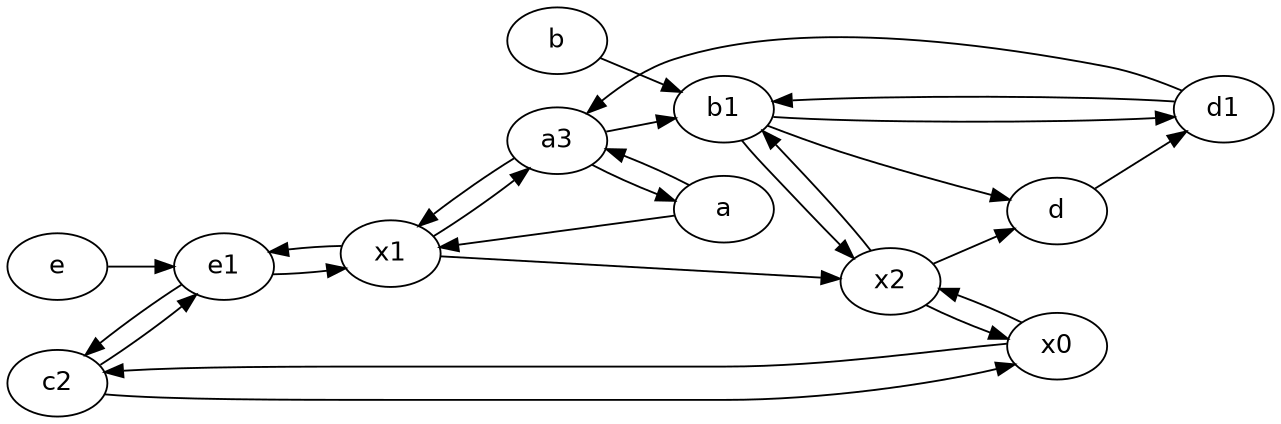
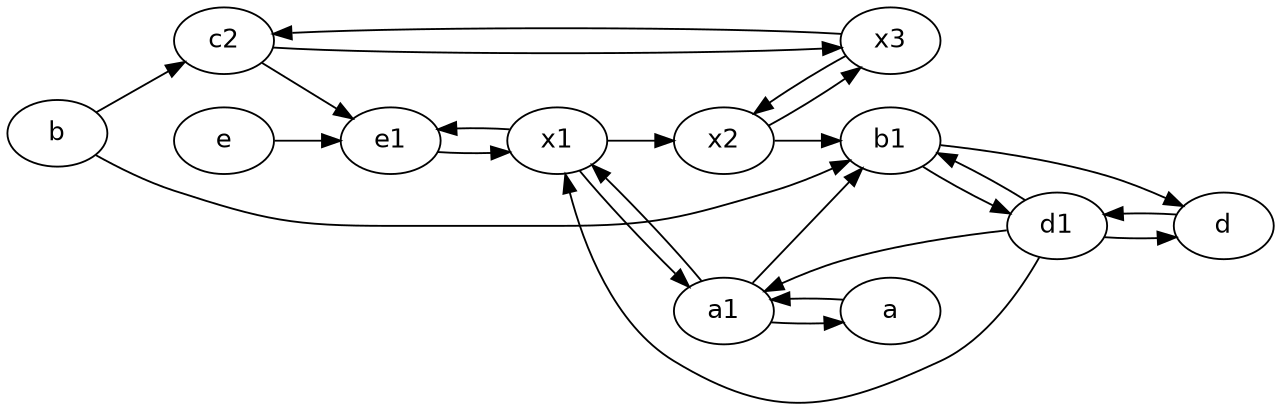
  digraph {
    fontname="DejaVu Sans"
    rankdir=LR
    node [fontname="DejaVu Sans"]
    edge [fontname="DejaVu Sans"]
    n1 [label=c2]
    e1
    x1
-   x0
+   x0 [label=x3]
    x2
    b1
    e
-   a1 [label=a3]
+   a1
    a
    d1
    d
    b
    n1 -> e1
    n1 -> x0
-   e1 -> n1
+   b -> n1
    e1 -> x1
    x1 -> e1
    x1 -> x2
    x1 -> a1
    x0 -> n1
    x0 -> x2
    x2 -> x0
    x2 -> b1
-   b1 -> x2
    b1 -> d1
    b1 -> d
    e -> e1
    a1 -> x1
    a1 -> b1
    a1 -> a
    a -> a1
-   a -> x1
+   d1 -> x1
    d1 -> b1
    d1 -> a1
-   x2 -> d
+   d1 -> d
    d -> d1
    b -> b1
  }
